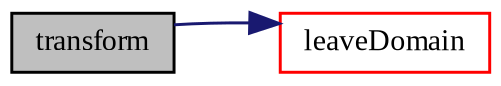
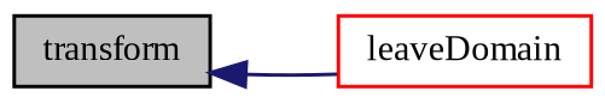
  digraph {
    rankdir=LR
    fontname="Liberation Serif"
    node [fontname="Liberation Serif" fontsize=10 shape=record]
    n1 [color=black fillcolor=grey75 fontcolor=black height=0.2 label=transform style=filled width=0.4]
    n2 [color=red height=0.2 label=leaveDomain width=0.4]
-   n2 -> n1 [color=midnightblue dir=back fontname="Liberation Serif" fontsize=10 labelfontname=Helvetica labelfontsize=10 style=solid]
+   n1 -> n2 [color=midnightblue dir=back fontname="Liberation Serif" fontsize=10 labelfontname=Helvetica labelfontsize=10 style=solid]
  }
